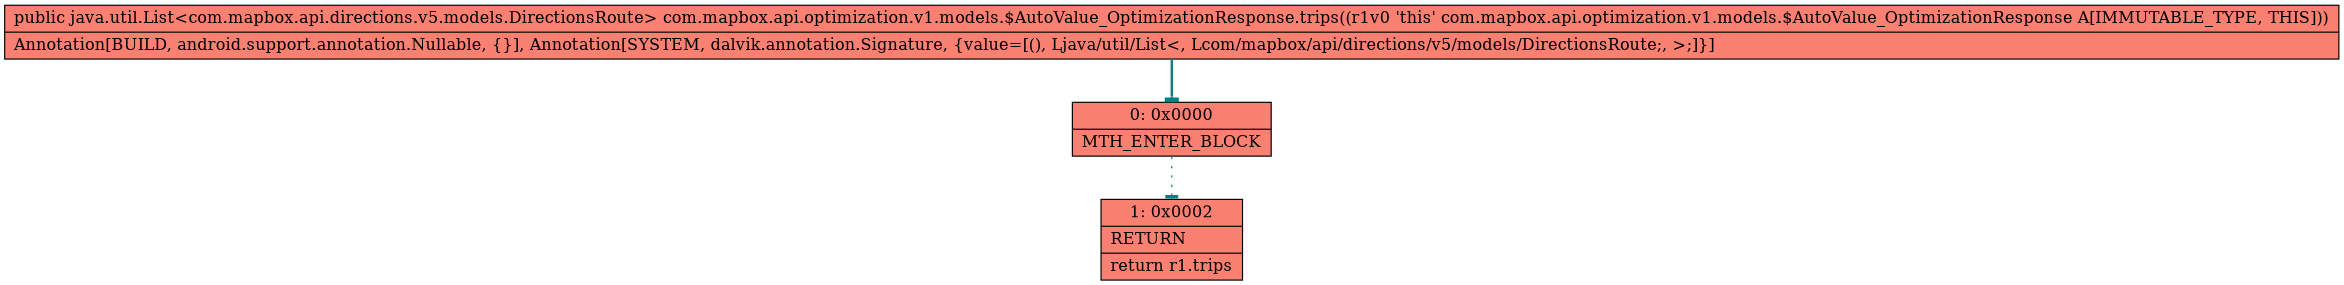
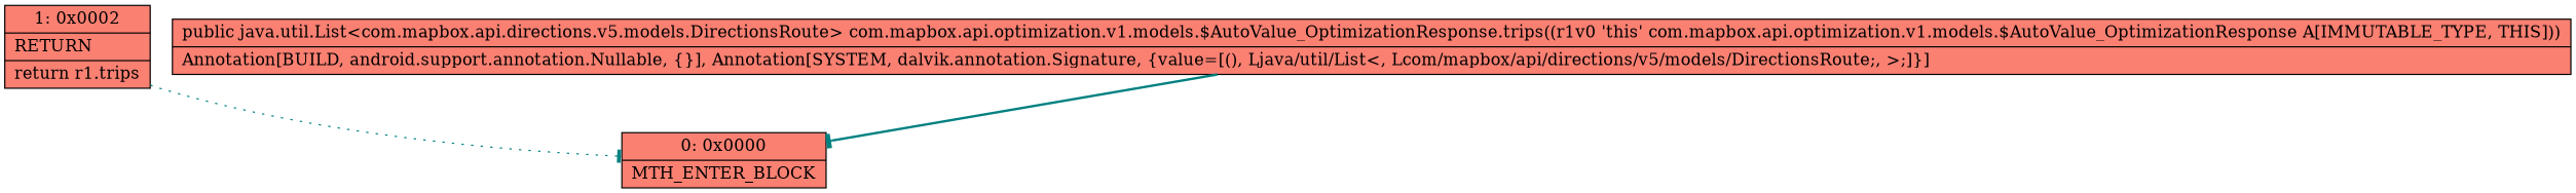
  digraph {
    node [shape=record style=filled fillcolor=salmon]
    edge [color=teal arrowhead=tee]
    n1 [label="{0\:\ 0x0000|MTH_ENTER_BLOCK\l}"]
    n2 [label="{1\:\ 0x0002|RETURN\l|return r1.trips\l}"]
    n3 [label="{public java.util.List\<com.mapbox.api.directions.v5.models.DirectionsRoute\> com.mapbox.api.optimization.v1.models.$AutoValue_OptimizationResponse.trips((r1v0 'this' com.mapbox.api.optimization.v1.models.$AutoValue_OptimizationResponse A[IMMUTABLE_TYPE, THIS]))  | Annotation[BUILD, android.support.annotation.Nullable, \{\}], Annotation[SYSTEM, dalvik.annotation.Signature, \{value=[(), Ljava\/util\/List\<, Lcom\/mapbox\/api\/directions\/v5\/models\/DirectionsRoute;, \>;]\}]\l}"]
-   n1 -> n2 [style=dotted]
+   n2 -> n1 [style=dotted]
    n3 -> n1 [style=bold]
  }
